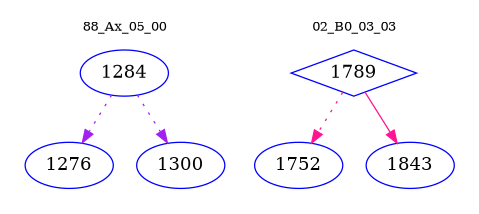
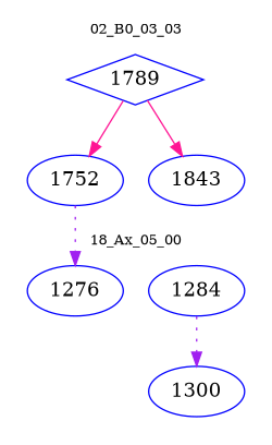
  digraph {
    node [color=blue shape=ellipse]
    edge [color=purple style=dotted]
    n1 [label=1284]
    n2 [label=1276]
    n3 [label=1300]
    n4 [label=1789 shape=diamond]
    n5 [label=1752]
    n6 [label=1843]
    subgraph cluster_1 {
      color=white
      fontsize=10
-     label="88_Ax_05_00"
+     label="18_Ax_05_00"
      n1
      n2
      n3
    }
    subgraph cluster_2 {
      color=white
      fontsize=10
      label="02_B0_03_03"
      n4
      n5
      n6
    }
-   n1 -> n2
+   n5 -> n2
    n1 -> n3
-   n4 -> n5 [color=deeppink]
+   n4 -> n5 [color=deeppink style=solid]
    n4 -> n6 [color=deeppink style=solid]
  }
